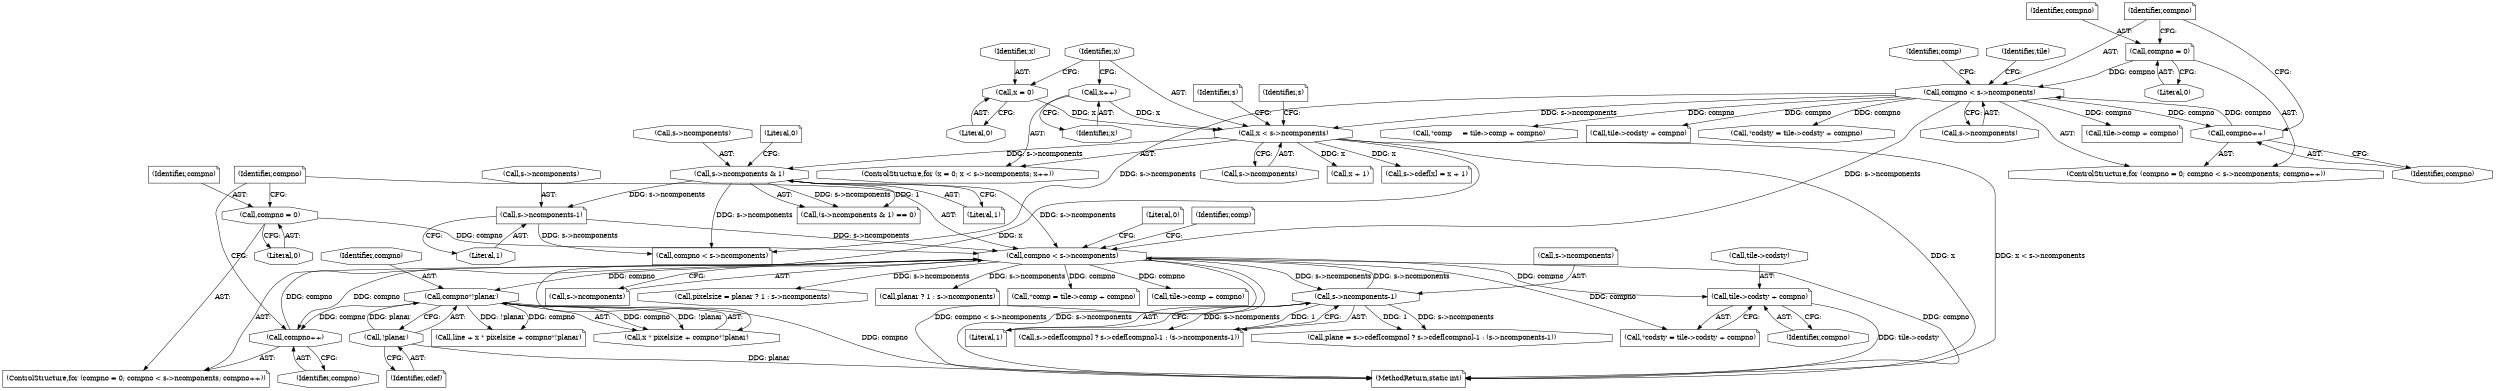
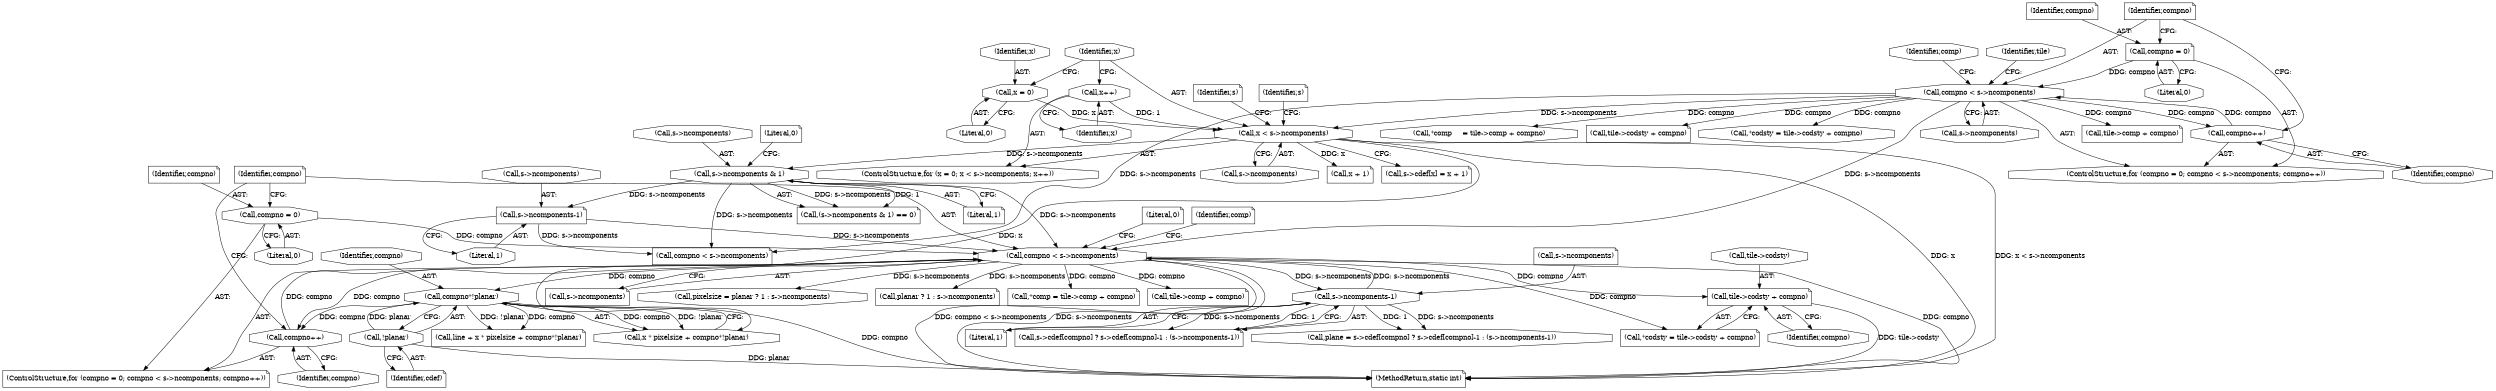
  digraph {
    node [shape=octagon]
    n1 [label="(Call,tile->codsty + compno)" shape=note]
    n2 [label="(Identifier,compno)"]
    n3 [label="(MethodReturn,static int)" shape=note]
    n4 [label="(Call,*codsty = tile->codsty + compno)" shape=note]
    n5 [label="(Call,compno < s->ncomponents)"]
    n6 [label="(Call,compno++)"]
    n7 [label="(Call,compno*!planar)"]
    n8 [label="(Call,s->ncomponents-1)"]
    n9 [label="(Call,s->ncomponents)" shape=note]
    n10 [label="(Call,pixelsize = planar ? 1 : s->ncomponents)"]
    n11 [label="(Call,planar ? 1 : s->ncomponents)" shape=note]
    n12 [label="(Call,*comp = tile->comp + compno)" shape=note]
    n13 [label="(Call,tile->comp + compno)" shape=note]
    n14 [label="(ControlStructure,for (compno = 0; compno < s->ncomponents; compno++))" shape=note]
    n15 [label="(Identifier,compno)"]
    n16 [label="(Call,!planar)"]
    n17 [label="(Call,line + x * pixelsize + compno*!planar)" shape=note]
    n18 [label="(Call,x * pixelsize + compno*!planar)"]
    n19 [label="(Literal,1)" shape=note]
    n20 [label="(Call,plane = s->cdef[compno] ? s->cdef[compno]-1 : (s->ncomponents-1))"]
    n21 [label="(Call,s->cdef[compno] ? s->cdef[compno]-1 : (s->ncomponents-1))" shape=note]
    n22 [label="(Call,compno = 0)"]
    n23 [label="(Literal,0)"]
    n24 [label="(Identifier,cdef)" shape=note]
    n25 [label="(Call,s->ncomponents & 1)"]
    n26 [label="(Call,s->ncomponents-1)" shape=note]
    n27 [label="(Call,(s->ncomponents & 1) == 0)" shape=note]
    n28 [label="(Call,compno < s->ncomponents)" shape=note]
    n29 [label="(Literal,1)" shape=note]
    n30 [label="(Literal,1)"]
    n31 [label="(Call,x < s->ncomponents)"]
    n32 [label="(ControlStructure,for (x = 0; x < s->ncomponents; x++))"]
    n33 [label="(Call,s->ncomponents)"]
    n34 [label="(Call,x + 1)" shape=note]
    n35 [label="(Call,s->cdef[x] = x + 1)" shape=note]
    n36 [label="(Call,x++)"]
    n37 [label="(Identifier,x)"]
    n38 [label="(Call,x = 0)"]
    n39 [label="(Literal,0)"]
    n40 [label="(Call,compno < s->ncomponents)"]
    n41 [label="(Call,compno++)"]
    n42 [label="(ControlStructure,for (compno = 0; compno < s->ncomponents; compno++))"]
    n43 [label="(Call,tile->comp + compno)" shape=note]
    n44 [label="(Call,s->ncomponents)"]
    n45 [label="(Call,*comp     = tile->comp + compno)"]
    n46 [label="(Call,tile->codsty + compno)" shape=note]
    n47 [label="(Call,*codsty = tile->codsty + compno)"]
    n48 [label="(Identifier,compno)"]
    n49 [label="(Call,compno = 0)" shape=note]
    n50 [label="(Literal,0)"]
    n51 [label="(Literal,0)" shape=note]
    n52 [label="(Call,tile->codsty)"]
    n53 [label="(Call,s->ncomponents)" shape=note]
    n54 [label="(Identifier,x)"]
    n55 [label="(Identifier,x)"]
    n56 [label="(Literal,0)" shape=note]
    n57 [label="(Identifier,comp)"]
    n58 [label="(Call,s->ncomponents)"]
    n59 [label="(Identifier,tile)"]
    n60 [label="(Identifier,compno)" shape=note]
    n61 [label="(Identifier,compno)" shape=note]
    n62 [label="(Identifier,comp)" shape=note]
    n63 [label="(Identifier,compno)"]
    n64 [label="(Identifier,compno)" shape=note]
    n65 [label="(Identifier,s)" shape=note]
    n66 [label="(Identifier,compno)" shape=note]
    n67 [label="(Identifier,s)" shape=note]
    n68 [label="(Call,s->ncomponents)"]
    n1 -> n2 [label="CFG: "]
    n1 -> n3 [label="DDG: tile->codsty"]
    n1 -> n4 [label="AST: "]
    n2 -> n1 [label="AST: "]
    n4 -> n1 [label="CFG: "]
    n5 -> n1 [label="DDG: compno"]
    n5 -> n3 [label="DDG: compno"]
    n5 -> n3 [label="DDG: compno < s->ncomponents"]
    n5 -> n3 [label="DDG: s->ncomponents"]
    n5 -> n4 [label="DDG: compno"]
    n5 -> n6 [label="DDG: compno"]
    n5 -> n7 [label="DDG: compno"]
    n5 -> n8 [label="DDG: s->ncomponents"]
    n5 -> n9 [label="CFG: "]
    n5 -> n10 [label="DDG: s->ncomponents"]
    n5 -> n11 [label="DDG: s->ncomponents"]
    n5 -> n12 [label="DDG: compno"]
    n5 -> n13 [label="DDG: compno"]
    n5 -> n14 [label="AST: "]
    n6 -> n5 [label="DDG: compno"]
    n6 -> n14 [label="AST: "]
    n6 -> n15 [label="CFG: "]
    n7 -> n3 [label="DDG: compno"]
    n7 -> n6 [label="DDG: compno"]
    n7 -> n16 [label="CFG: "]
    n7 -> n17 [label="DDG: compno"]
    n7 -> n17 [label="DDG: !planar"]
    n7 -> n18 [label="AST: "]
    n7 -> n18 [label="DDG: compno"]
    n7 -> n18 [label="DDG: !planar"]
    n8 -> n5 [label="DDG: s->ncomponents"]
    n8 -> n19 [label="CFG: "]
    n8 -> n20 [label="DDG: s->ncomponents"]
    n8 -> n20 [label="DDG: 1"]
    n8 -> n21 [label="AST: "]
    n8 -> n21 [label="DDG: s->ncomponents"]
    n8 -> n21 [label="DDG: 1"]
    n9 -> n5 [label="AST: "]
    n15 -> n6 [label="AST: "]
    n16 -> n3 [label="DDG: planar"]
    n16 -> n7 [label="AST: "]
    n16 -> n7 [label="DDG: planar"]
    n16 -> n24 [label="CFG: "]
-   n18 -> n7 [label="AST: "]
+   n18 -> n7 [label="CFG: "]
    n19 -> n8 [label="AST: "]
    n21 -> n8 [label="CFG: "]
    n22 -> n5 [label="DDG: compno"]
    n22 -> n14 [label="AST: "]
    n22 -> n23 [label="CFG: "]
    n23 -> n22 [label="AST: "]
    n24 -> n16 [label="AST: "]
    n25 -> n5 [label="DDG: s->ncomponents"]
    n25 -> n26 [label="DDG: s->ncomponents"]
    n25 -> n27 [label="AST: "]
    n25 -> n27 [label="DDG: s->ncomponents"]
    n25 -> n27 [label="DDG: 1"]
    n25 -> n28 [label="DDG: s->ncomponents"]
    n25 -> n29 [label="CFG: "]
    n26 -> n5 [label="DDG: s->ncomponents"]
    n26 -> n28 [label="DDG: s->ncomponents"]
    n26 -> n30 [label="CFG: "]
    n29 -> n25 [label="AST: "]
    n30 -> n26 [label="AST: "]
    n31 -> n3 [label="DDG: x"]
    n31 -> n3 [label="DDG: x < s->ncomponents"]
    n31 -> n18 [label="DDG: x"]
    n31 -> n25 [label="DDG: s->ncomponents"]
    n31 -> n32 [label="AST: "]
    n31 -> n33 [label="CFG: "]
    n31 -> n34 [label="DDG: x"]
-   n31 -> n35 [label="DDG: x"]
+   n31 -> n35 [label="CFG: "]
    n33 -> n31 [label="AST: "]
-   n36 -> n31 [label="DDG: x"]
+   n36 -> n31 [label="DDG: 1"]
    n36 -> n32 [label="AST: "]
    n36 -> n37 [label="CFG: "]
    n37 -> n36 [label="AST: "]
    n38 -> n31 [label="DDG: x"]
    n38 -> n39 [label="CFG: "]
    n39 -> n38 [label="AST: "]
    n40 -> n5 [label="DDG: s->ncomponents"]
    n40 -> n28 [label="DDG: s->ncomponents"]
    n40 -> n31 [label="DDG: s->ncomponents"]
    n40 -> n41 [label="DDG: compno"]
    n40 -> n42 [label="AST: "]
    n40 -> n43 [label="DDG: compno"]
    n40 -> n44 [label="CFG: "]
    n40 -> n45 [label="DDG: compno"]
    n40 -> n46 [label="DDG: compno"]
    n40 -> n47 [label="DDG: compno"]
    n41 -> n40 [label="DDG: compno"]
    n41 -> n42 [label="AST: "]
    n41 -> n48 [label="CFG: "]
    n44 -> n40 [label="AST: "]
    n48 -> n41 [label="AST: "]
    n49 -> n40 [label="DDG: compno"]
    n49 -> n42 [label="AST: "]
    n49 -> n50 [label="CFG: "]
    n50 -> n49 [label="AST: "]
    n51 -> n5 [label="CFG: "]
    n52 -> n1 [label="AST: "]
    n53 -> n8 [label="AST: "]
    n54 -> n38 [label="AST: "]
    n55 -> n31 [label="AST: "]
    n55 -> n36 [label="CFG: "]
    n55 -> n38 [label="CFG: "]
    n56 -> n25 [label="CFG: "]
    n57 -> n40 [label="CFG: "]
    n58 -> n26 [label="AST: "]
    n59 -> n40 [label="CFG: "]
    n60 -> n49 [label="AST: "]
    n61 -> n40 [label="AST: "]
    n61 -> n41 [label="CFG: "]
    n61 -> n49 [label="CFG: "]
    n62 -> n5 [label="CFG: "]
    n63 -> n7 [label="AST: "]
    n64 -> n22 [label="AST: "]
    n65 -> n31 [label="CFG: "]
    n66 -> n5 [label="AST: "]
    n66 -> n6 [label="CFG: "]
    n66 -> n22 [label="CFG: "]
    n67 -> n31 [label="CFG: "]
    n68 -> n25 [label="AST: "]
  }
